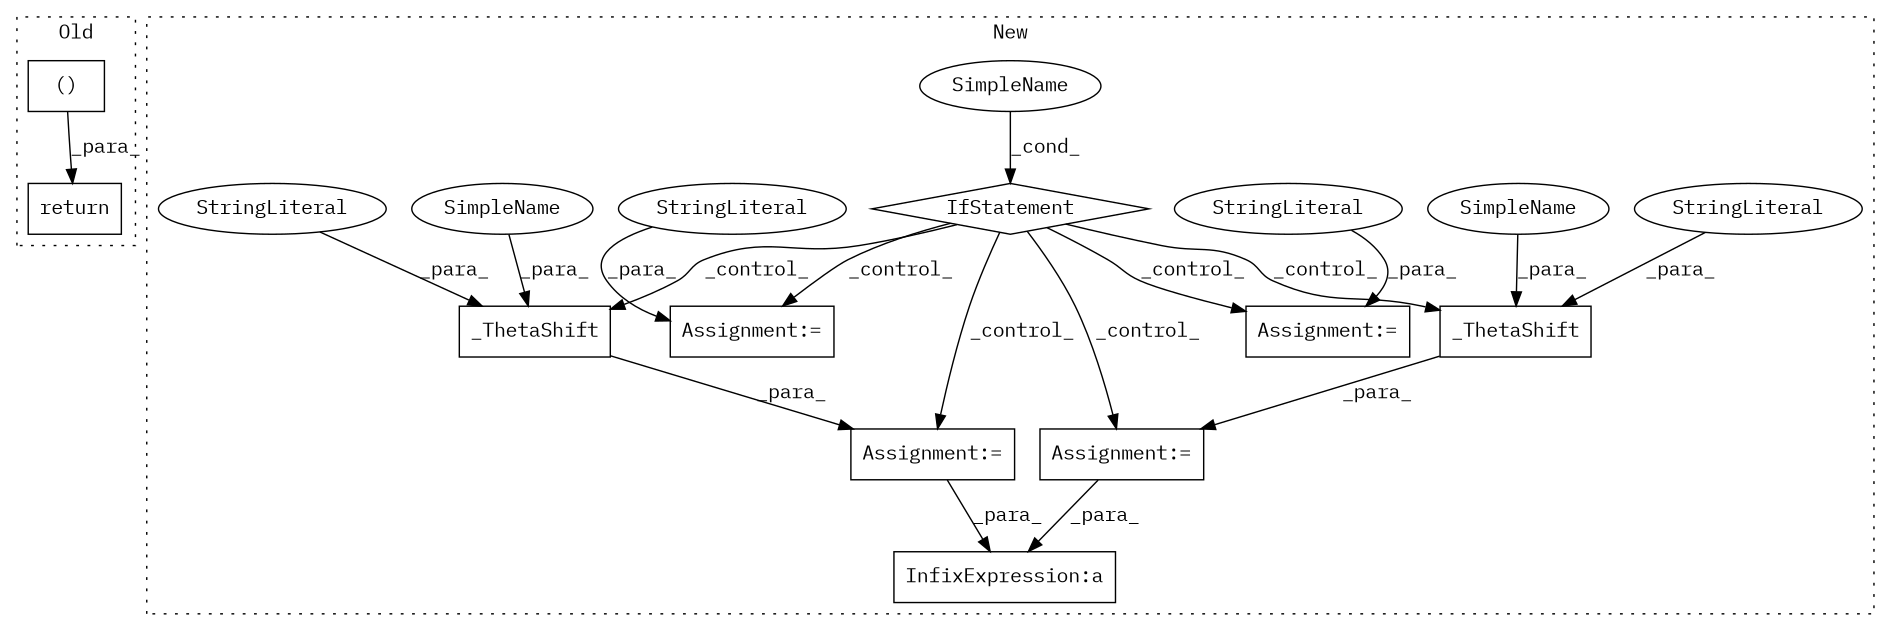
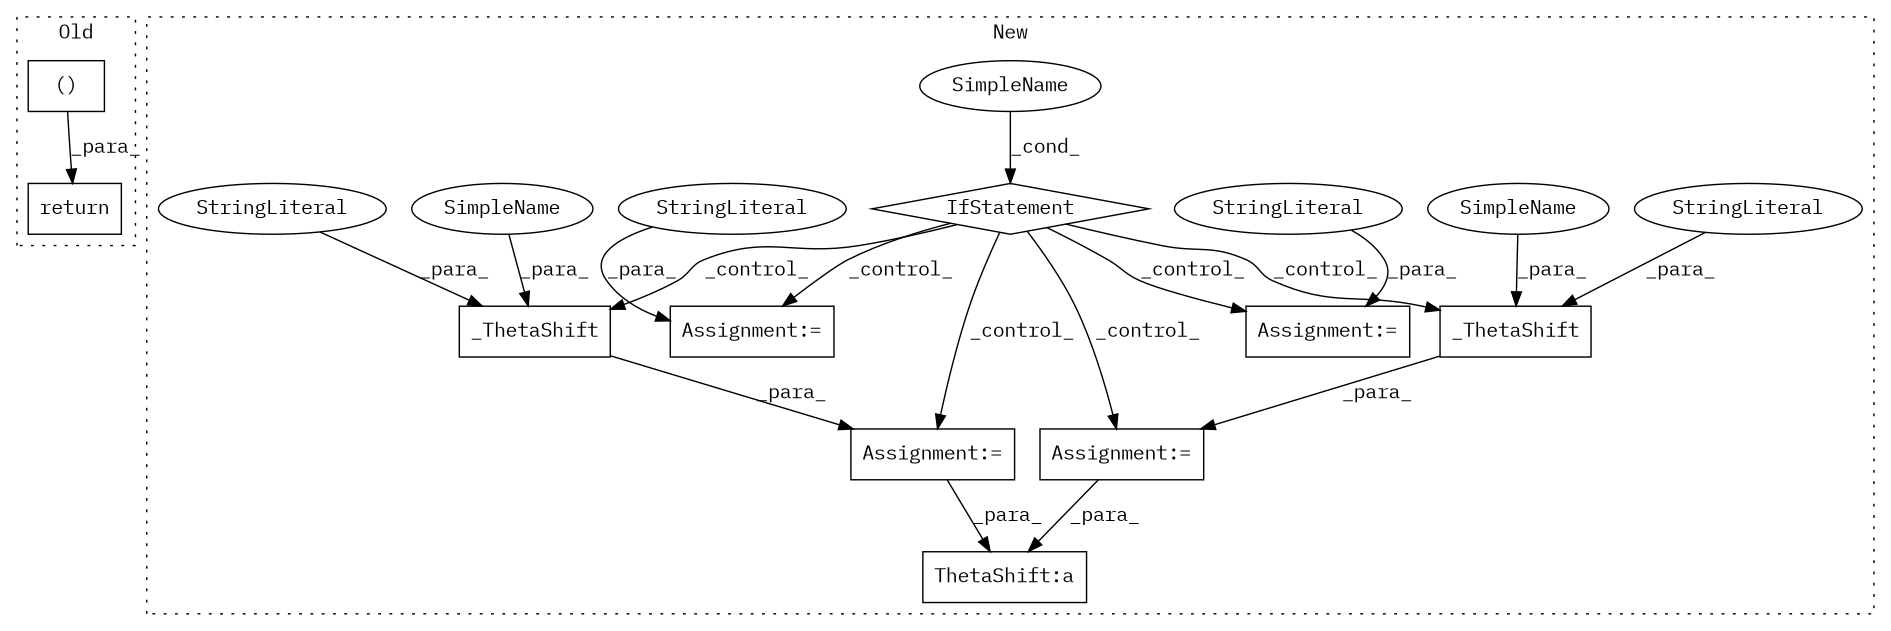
  digraph {
    fontname="IBM Plex Mono"
    node [a=45 l=1 shape=box fontname="IBM Plex Mono"]
    edge [fontname="IBM Plex Mono"]
    n1 [a=41 l=14 label=return s=22956]
    n2 [a=106 l=66 label="()" s=22970]
    n3 [a=32 l="12,1" label=_ThetaShift s="24359,24388"]
    n4 [a=32 l="12,1" label=_ThetaShift s="24482,24508"]
    n5 [a=25 l="4,2" label=IfStatement s="24276,24318" shape=diamond]
-   n6 [a=27 l=3 label="InfixExpression:a" s=24641]
+   n6 [a=27 l=3 label="ThetaShift:a" s=24641]
    n7 [a=42 label=SimpleName shape=ellipse l=""]
    n8 [l=5 label=StringLiteral s=24503 shape=ellipse]
    n9 [l=8 label=StringLiteral s=24380 shape=ellipse]
    n10 [a=7 label="Assignment:=" s=24334]
    n11 [l=6 label=StringLiteral s=24335 shape=ellipse]
    n12 [a=7 label="Assignment:=" s=24457]
    n13 [l=6 label=StringLiteral s=24458 shape=ellipse]
    n14 [a=7 label="Assignment:=" s=24358]
    n15 [a=7 label="Assignment:=" s=24481]
    n16 [a=42 l=3 label=SimpleName s=24376 shape=ellipse]
    n17 [a=42 l=3 label=SimpleName s=24499 shape=ellipse]
    subgraph cluster_1 {
      label=Old
      style=dotted
      n1
      n2
    }
    subgraph cluster_2 {
      label=New
      style=dotted
      n3
      n4
      n5
      n6
      n7
      n8
      n9
      n10
      n11
      n12
      n13
      n14
      n15
      n16
      n17
    }
    n2 -> n1 [label=_para_]
    n3 -> n14 [label=_para_]
    n4 -> n15 [label=_para_]
    n5 -> n3 [label=_control_]
    n5 -> n4 [label=_control_]
    n5 -> n10 [label=_control_]
    n5 -> n12 [label=_control_]
    n5 -> n14 [label=_control_]
    n5 -> n15 [label=_control_]
    n7 -> n5 [label=_cond_]
    n8 -> n4 [label=_para_]
    n9 -> n3 [label=_para_]
    n11 -> n10 [label=_para_]
    n13 -> n12 [label=_para_]
    n14 -> n6 [label=_para_]
    n15 -> n6 [label=_para_]
    n16 -> n3 [label=_para_]
    n17 -> n4 [label=_para_]
  }
